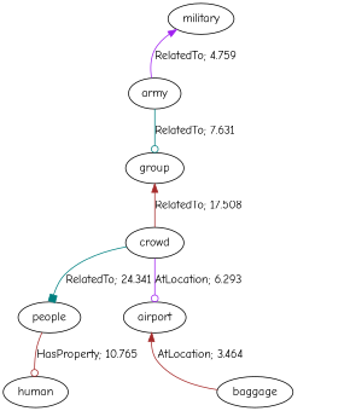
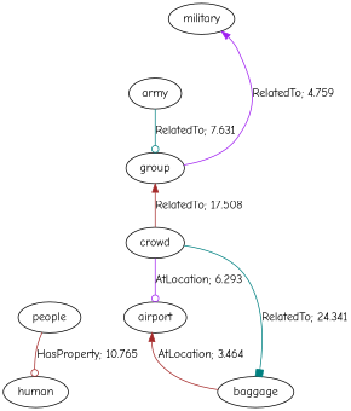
  digraph {
    fontname="Comic Neue"
    node [fontname="Comic Neue"]
    edge [color=brown dir=forward fontname="Comic Neue"]
    n1 [label=military]
    n2 [label=army]
    n3 [label=group]
    n4 [label=crowd]
    n5 [label=people]
    n6 [label=airport]
    n7 [label=human]
    n8 [label=baggage]
-   n1 -> n2 [color=purple dir=back label="RelatedTo; 4.759" weight=4.759]
+   n1 -> n3 [color=purple dir=back label="RelatedTo; 4.759" weight=4.759]
    n2 -> n3 [arrowhead=odot color=teal label="RelatedTo; 7.631" weight=7.611]
    n3 -> n4 [dir=back label="RelatedTo; 17.508" weight=17.508]
-   n4 -> n5 [arrowhead=box color=teal label="RelatedTo; 24.341" weight=24.341]
+   n4 -> n8 [arrowhead=box color=teal label="RelatedTo; 24.341" weight=24.341]
    n4 -> n6 [arrowhead=odot color=purple label="AtLocation; 6.293" weight=6.293]
    n5 -> n7 [arrowhead=odot label="HasProperty; 10.765" weight=10.765]
    n6 -> n8 [dir=back label="AtLocation; 3.464" weight=3.464]
  }
